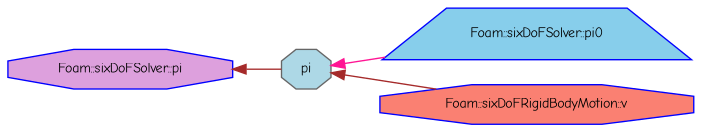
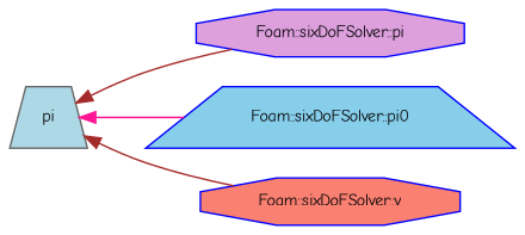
  digraph {
    fontname="Comic Neue"
    rankdir=LR
    node [color=blue fontname="Comic Neue" fontsize=10 shape=trapezium style=filled]
    edge [color=brown dir=back fontname="Comic Neue" fontsize=10 labelfontname=Helvetica labelfontsize=10 style=solid]
-   n1 [color=gray40 fillcolor=lightblue fontcolor=black height=0.2 label=pi shape=octagon width=0.4]
+   n1 [color=gray40 fillcolor=lightblue fontcolor=black height=0.2 label=pi width=0.4]
    n2 [fillcolor=plum height=0.2 label="Foam::sixDoFSolver::pi" shape=octagon width=0.4]
    n3 [fillcolor=skyblue height=0.2 label="Foam::sixDoFSolver::pi0" width=0.4]
-   n4 [fillcolor=salmon height=0.2 label="Foam::sixDoFRigidBodyMotion::v" shape=octagon width=0.4]
-   n2 -> n1
+   n4 [fillcolor=salmon height=0.2 label="Foam::sixDoFSolver::v" shape=octagon width=0.4]
+   n1 -> n2
    n1 -> n3 [color=deeppink]
    n1 -> n4
  }
